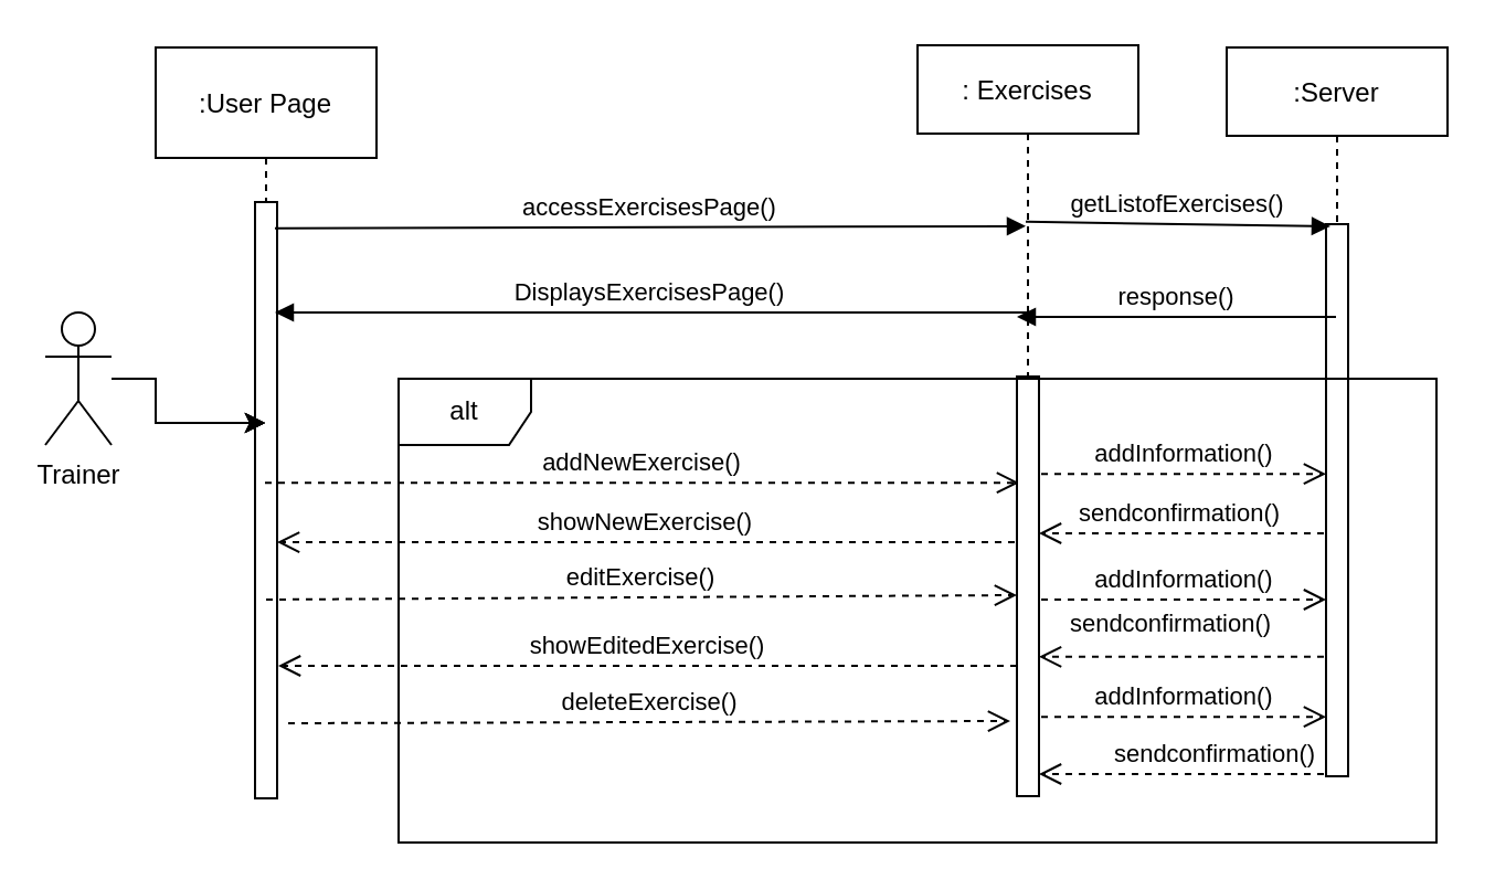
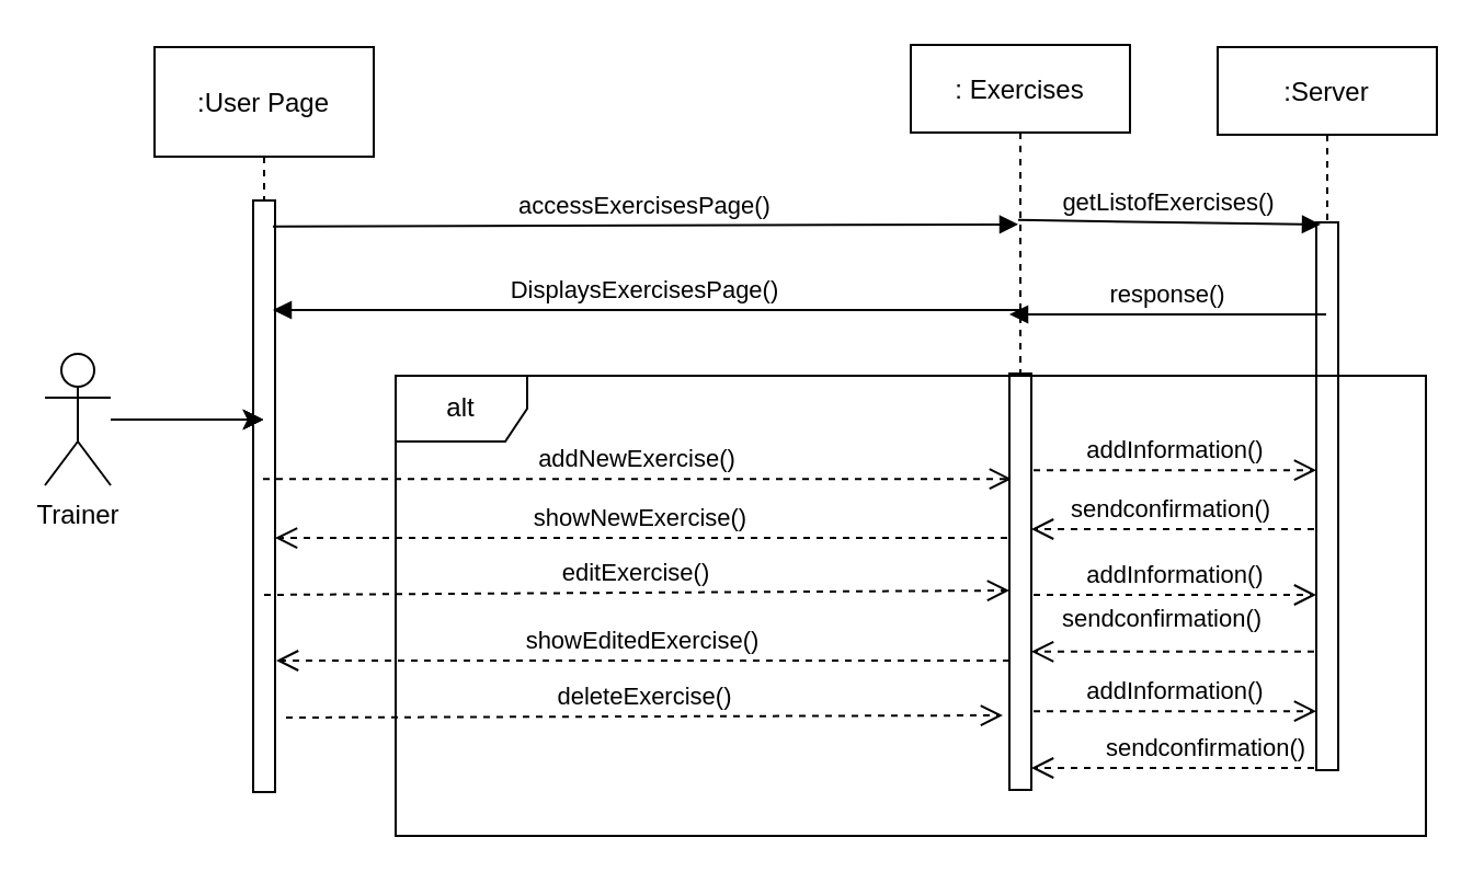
  <mxCell id="0" />
  <mxCell id="1" parent="0" />
  <mxCell id="2" value=":User Page" style="shape=umlLifeline;perimeter=lifelinePerimeter;container=1;collapsible=0;recursiveResize=0;rounded=0;shadow=0;strokeWidth=1;size=50;" parent="1" vertex="1"><mxGeometry x="70" y="21" width="100" height="340" as="geometry" /></mxCell>
  <mxCell id="3" value="" style="points=[];perimeter=orthogonalPerimeter;rounded=0;shadow=0;strokeWidth=1;" parent="2" vertex="1"><mxGeometry x="45" y="70" width="10" height="270" as="geometry" /></mxCell>
  <mxCell id="4" value="addNewExercise()" style="verticalAlign=bottom;endArrow=open;dashed=1;endSize=8;shadow=0;strokeWidth=1;entryX=0.1;entryY=0.253;entryDx=0;entryDy=0;entryPerimeter=0;" parent="1" source="2" target="6" edge="1"><mxGeometry relative="1" as="geometry"><mxPoint x="450" y="221" as="targetPoint" /><mxPoint x="140" y="217" as="sourcePoint" /></mxGeometry></mxCell>
  <mxCell id="5" value=": Exercises" style="shape=umlLifeline;perimeter=lifelinePerimeter;container=1;collapsible=0;recursiveResize=0;rounded=0;shadow=0;strokeWidth=1;" vertex="1" parent="1"><mxGeometry x="415" y="20" width="100" height="340" as="geometry" /></mxCell>
  <mxCell id="6" value="" style="points=[];perimeter=orthogonalPerimeter;rounded=0;shadow=0;strokeWidth=1;" vertex="1" parent="5"><mxGeometry x="45" y="150" width="10" height="190" as="geometry" /></mxCell>
  <mxCell id="7" value="showNewExercise()" style="verticalAlign=bottom;endArrow=open;dashed=1;endSize=8;shadow=0;strokeWidth=1;exitX=-0.1;exitY=0.395;exitDx=0;exitDy=0;exitPerimeter=0;" edge="1" parent="1" source="6" target="3"><mxGeometry relative="1" as="geometry"><mxPoint x="150" y="251" as="targetPoint" /><mxPoint x="440" y="246" as="sourcePoint" /></mxGeometry></mxCell>
  <mxCell id="8" value="accessExercisesPage()" style="verticalAlign=bottom;endArrow=block;shadow=0;strokeWidth=1;exitX=0.9;exitY=0.044;exitDx=0;exitDy=0;exitPerimeter=0;entryX=0.49;entryY=0.241;entryDx=0;entryDy=0;entryPerimeter=0;" edge="1" parent="1" source="3" target="5"><mxGeometry relative="1" as="geometry"><mxPoint x="150" y="101" as="sourcePoint" /><mxPoint x="450" y="101" as="targetPoint" /></mxGeometry></mxCell>
  <mxCell id="9" value="DisplaysExercisesPage()" style="verticalAlign=bottom;endArrow=block;shadow=0;strokeWidth=1;exitX=0.5;exitY=0.356;exitDx=0;exitDy=0;exitPerimeter=0;" edge="1" parent="1" source="5"><mxGeometry relative="1" as="geometry"><mxPoint x="450" y="141" as="sourcePoint" /><mxPoint x="124" y="141" as="targetPoint" /></mxGeometry></mxCell>
  <mxCell id="10" value=":Server" style="shape=umlLifeline;perimeter=lifelinePerimeter;container=1;collapsible=0;recursiveResize=0;rounded=0;shadow=0;strokeWidth=1;" vertex="1" parent="1"><mxGeometry x="555" y="21" width="100" height="330" as="geometry" /></mxCell>
  <mxCell id="11" value="" style="points=[];perimeter=orthogonalPerimeter;rounded=0;shadow=0;strokeWidth=1;" vertex="1" parent="10"><mxGeometry x="45" y="80" width="10" height="250" as="geometry" /></mxCell>
  <mxCell id="12" value="getListofExercises()" style="verticalAlign=bottom;endArrow=block;shadow=0;strokeWidth=1;exitX=0.49;exitY=0.235;exitDx=0;exitDy=0;exitPerimeter=0;entryX=0.2;entryY=0.004;entryDx=0;entryDy=0;entryPerimeter=0;" edge="1" parent="1" source="5" target="11"><mxGeometry relative="1" as="geometry"><mxPoint x="480" y="101" as="sourcePoint" /><mxPoint x="580" y="101" as="targetPoint" /></mxGeometry></mxCell>
  <mxCell id="13" value="response()" style="verticalAlign=bottom;endArrow=block;shadow=0;strokeWidth=1;" edge="1" parent="1" source="10"><mxGeometry relative="1" as="geometry"><mxPoint x="570" y="151" as="sourcePoint" /><mxPoint x="460" y="143" as="targetPoint" /><Array as="points"><mxPoint x="540" y="143" /></Array></mxGeometry></mxCell>
  <mxCell id="14" value="addInformation()" style="verticalAlign=bottom;endArrow=open;dashed=1;endSize=8;shadow=0;strokeWidth=1;exitX=1.1;exitY=0.232;exitDx=0;exitDy=0;exitPerimeter=0;" edge="1" parent="1" source="6" target="11"><mxGeometry relative="1" as="geometry"><mxPoint x="525" y="218" as="targetPoint" /><mxPoint x="480" y="216" as="sourcePoint" /></mxGeometry></mxCell>
  <mxCell id="15" value="" style="edgeStyle=orthogonalEdgeStyle;rounded=0;orthogonalLoop=1;jettySize=auto;html=1;" edge="1" parent="1" source="20" target="2"><mxGeometry relative="1" as="geometry" /></mxCell>
  <mxCell id="16" value="" style="edgeStyle=orthogonalEdgeStyle;rounded=0;orthogonalLoop=1;jettySize=auto;html=1;" edge="1" parent="1" source="20" target="2"><mxGeometry relative="1" as="geometry" /></mxCell>
  <mxCell id="17" value="" style="edgeStyle=orthogonalEdgeStyle;rounded=0;orthogonalLoop=1;jettySize=auto;html=1;" edge="1" parent="1" source="20" target="2"><mxGeometry relative="1" as="geometry" /></mxCell>
  <mxCell id="18" value="" style="edgeStyle=orthogonalEdgeStyle;rounded=0;orthogonalLoop=1;jettySize=auto;html=1;" edge="1" parent="1" source="20" target="2"><mxGeometry relative="1" as="geometry" /></mxCell>
  <mxCell id="19" value="" style="edgeStyle=orthogonalEdgeStyle;rounded=0;orthogonalLoop=1;jettySize=auto;html=1;" edge="1" parent="1" source="20" target="2"><mxGeometry relative="1" as="geometry" /></mxCell>
- <mxCell id="20" value="Trainer" style="shape=umlActor;verticalLabelPosition=bottom;verticalAlign=top;html=1;outlineConnect=0;" vertex="1" parent="1"><mxGeometry x="20" y="141" width="30" height="60" as="geometry" /></mxCell>
+ <mxCell id="20" value="Trainer" style="shape=umlActor;verticalLabelPosition=bottom;verticalAlign=top;html=1;outlineConnect=0;" vertex="1" parent="1"><mxGeometry x="20" y="161" width="30" height="60" as="geometry" /></mxCell>
  <mxCell id="21" value="editExercise()" style="verticalAlign=bottom;endArrow=open;dashed=1;endSize=8;shadow=0;strokeWidth=1;entryX=0;entryY=0.521;entryDx=0;entryDy=0;entryPerimeter=0;" edge="1" parent="1" target="6"><mxGeometry relative="1" as="geometry"><mxPoint x="440" y="271" as="targetPoint" /><mxPoint x="120" y="271" as="sourcePoint" /></mxGeometry></mxCell>
  <mxCell id="22" value="showEditedExercise()" style="verticalAlign=bottom;endArrow=open;dashed=1;endSize=8;shadow=0;strokeWidth=1;" edge="1" parent="1"><mxGeometry relative="1" as="geometry"><mxPoint x="125.5" y="301" as="targetPoint" /><mxPoint x="460" y="301" as="sourcePoint" /></mxGeometry></mxCell>
  <mxCell id="23" value="deleteExercise()" style="verticalAlign=bottom;endArrow=open;dashed=1;endSize=8;shadow=0;strokeWidth=1;entryX=-0.3;entryY=0.821;entryDx=0;entryDy=0;entryPerimeter=0;" edge="1" parent="1" target="6"><mxGeometry relative="1" as="geometry"><mxPoint x="440" y="321" as="targetPoint" /><mxPoint x="130" y="327" as="sourcePoint" /></mxGeometry></mxCell>
  <mxCell id="24" value="sendconfirmation()" style="verticalAlign=bottom;endArrow=open;dashed=1;endSize=8;shadow=0;strokeWidth=1;exitX=1.1;exitY=0.232;exitDx=0;exitDy=0;exitPerimeter=0;" edge="1" parent="1"><mxGeometry relative="1" as="geometry"><mxPoint x="470" y="241" as="targetPoint" /><mxPoint x="599" y="241" as="sourcePoint" /></mxGeometry></mxCell>
  <mxCell id="25" value="addInformation()" style="verticalAlign=bottom;endArrow=open;dashed=1;endSize=8;shadow=0;strokeWidth=1;exitX=1.1;exitY=0.232;exitDx=0;exitDy=0;exitPerimeter=0;" edge="1" parent="1"><mxGeometry relative="1" as="geometry"><mxPoint x="600" y="271" as="targetPoint" /><mxPoint x="471" y="271" as="sourcePoint" /></mxGeometry></mxCell>
  <mxCell id="26" value="sendconfirmation()" style="verticalAlign=bottom;endArrow=open;dashed=1;endSize=8;shadow=0;strokeWidth=1;exitX=1.1;exitY=0.232;exitDx=0;exitDy=0;exitPerimeter=0;" edge="1" parent="1"><mxGeometry x="0.07" y="-6" relative="1" as="geometry"><mxPoint x="470" y="296.92" as="targetPoint" /><mxPoint x="599" y="296.92" as="sourcePoint" /><Array as="points"><mxPoint x="530" y="296.92" /></Array><mxPoint as="offset" /></mxGeometry></mxCell>
  <mxCell id="27" value="addInformation()" style="verticalAlign=bottom;endArrow=open;dashed=1;endSize=8;shadow=0;strokeWidth=1;exitX=1.1;exitY=0.232;exitDx=0;exitDy=0;exitPerimeter=0;" edge="1" parent="1"><mxGeometry relative="1" as="geometry"><mxPoint x="600" y="324.08" as="targetPoint" /><mxPoint x="471" y="324.08" as="sourcePoint" /></mxGeometry></mxCell>
  <mxCell id="28" value="sendconfirmation()" style="verticalAlign=bottom;endArrow=open;dashed=1;endSize=8;shadow=0;strokeWidth=1;exitX=1.1;exitY=0.232;exitDx=0;exitDy=0;exitPerimeter=0;" edge="1" parent="1"><mxGeometry x="-0.24" relative="1" as="geometry"><mxPoint x="470" y="350" as="targetPoint" /><mxPoint x="599" y="350" as="sourcePoint" /><Array as="points"><mxPoint x="550" y="350" /></Array><mxPoint as="offset" /></mxGeometry></mxCell>
  <mxCell id="29" value="alt" style="shape=umlFrame;whiteSpace=wrap;html=1;" vertex="1" parent="1"><mxGeometry x="180" y="171" width="470" height="210" as="geometry" /></mxCell>
